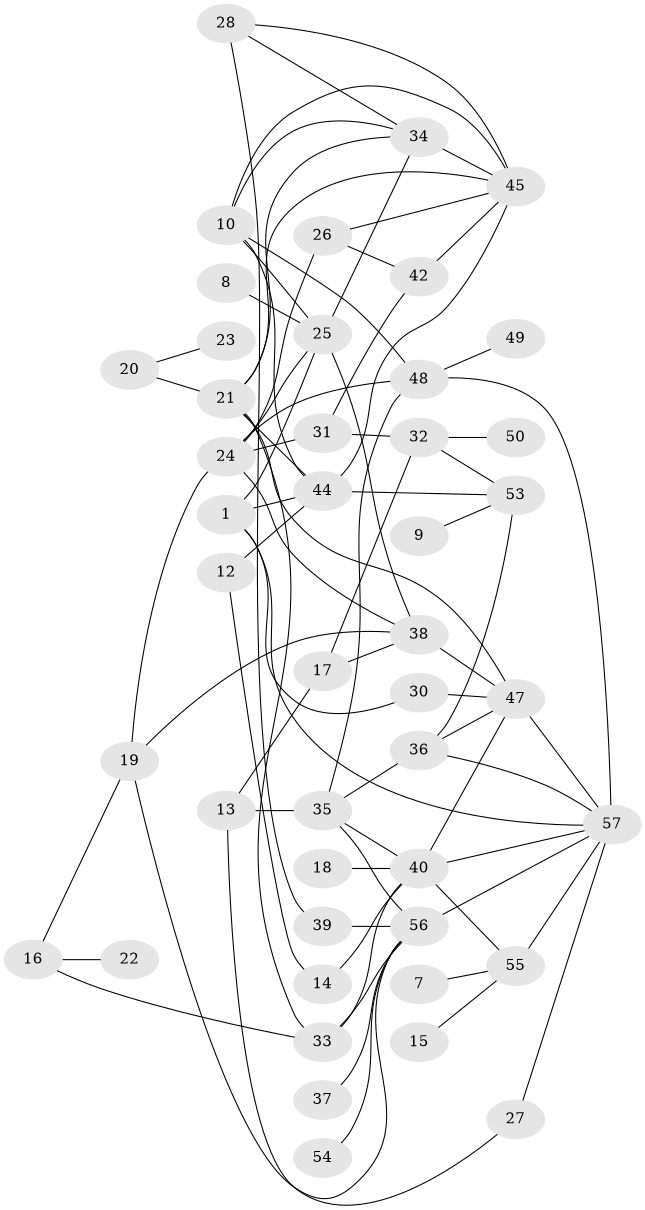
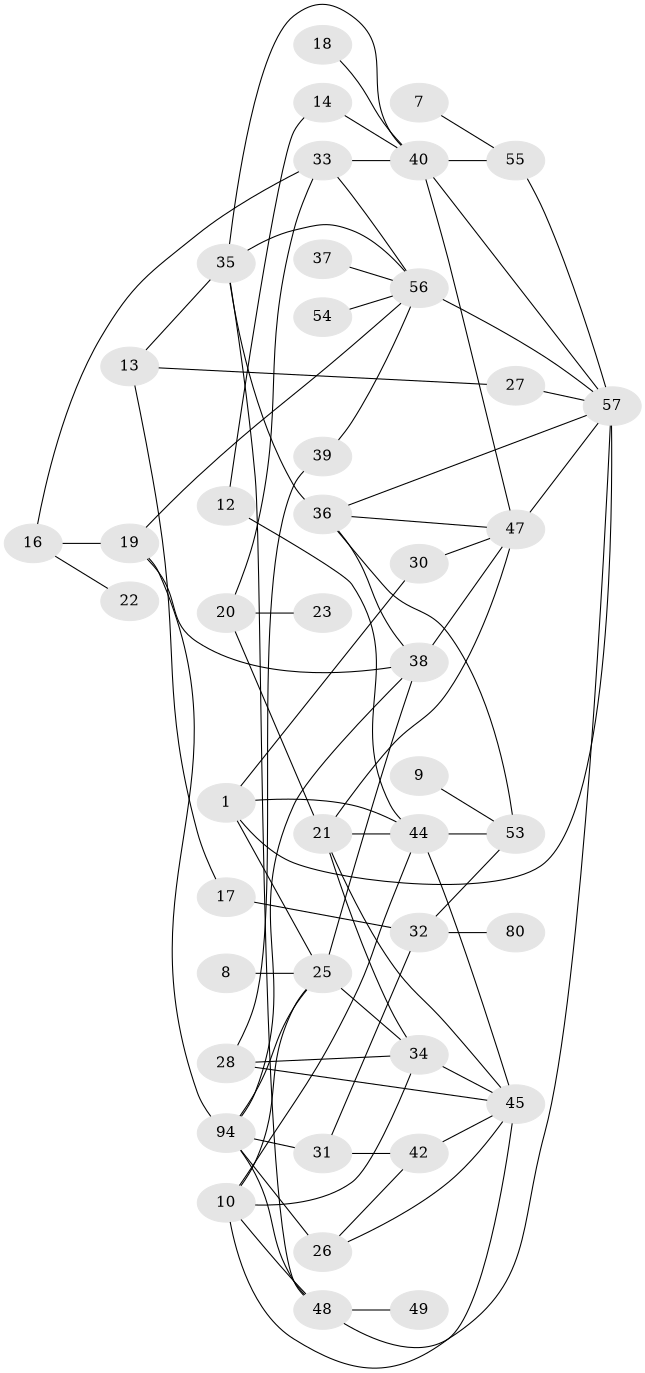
  graph {
    rankdir=LR
    node [color=gray90 style=filled]
    edge [weight=1.0]
    1
    25
    30
    44
    57
    34
    38
    47
    53
    45
    7
    55
    8
    9
    10
    48
    49
    12
    14
    40
    13
    17
    27
    35
    32
    56
    36
-   15
    16
    19
    22
    33
-   24
-   50
+   24 [label=94]
+   50 [label=80]
    18
    26
    31
    20
    21
    23
    42
    28
    39
    37
    54
    1 -- 25
    1 -- 30
    1 -- 44
    1 -- 57
    25 -- 34
    25 -- 38
    30 -- 47
    44 -- 53 [weight=2.0]
    44 -- 45
    34 -- 45
    38 -- 47
    47 -- 57
    7 -- 55
    55 -- 57
    8 -- 25
    9 -- 53
    10 -- 25
    10 -- 44
    10 -- 34
    10 -- 45
    10 -- 48
    48 -- 57
    48 -- 49
    12 -- 44
    12 -- 14
    14 -- 40
    40 -- 57
    40 -- 47
    40 -- 55
    13 -- 17
    13 -- 27
    13 -- 35
-   17 -- 38
+   36 -- 38
    17 -- 32
    27 -- 57
    35 -- 48
    35 -- 40
    35 -- 56 [weight=2.0]
    35 -- 36
    32 -- 53
    32 -- 50
    56 -- 57
    36 -- 57
    36 -- 47
    36 -- 53
-   15 -- 55
    16 -- 19
    16 -- 22
    16 -- 33
    19 -- 38
    19 -- 56
    19 -- 24
    33 -- 40
    33 -- 56
    24 -- 25
    24 -- 38
    24 -- 48
    24 -- 26
    24 -- 31
    18 -- 40
    26 -- 45
    26 -- 42
    31 -- 32
    31 -- 42
    20 -- 21
    20 -- 23
    21 -- 44
    21 -- 34
    21 -- 47
    21 -- 45
-   21 -- 33
+   20 -- 33
    42 -- 45
    28 -- 34
    28 -- 45
    28 -- 39
    39 -- 56
    37 -- 56
    54 -- 56
  }
